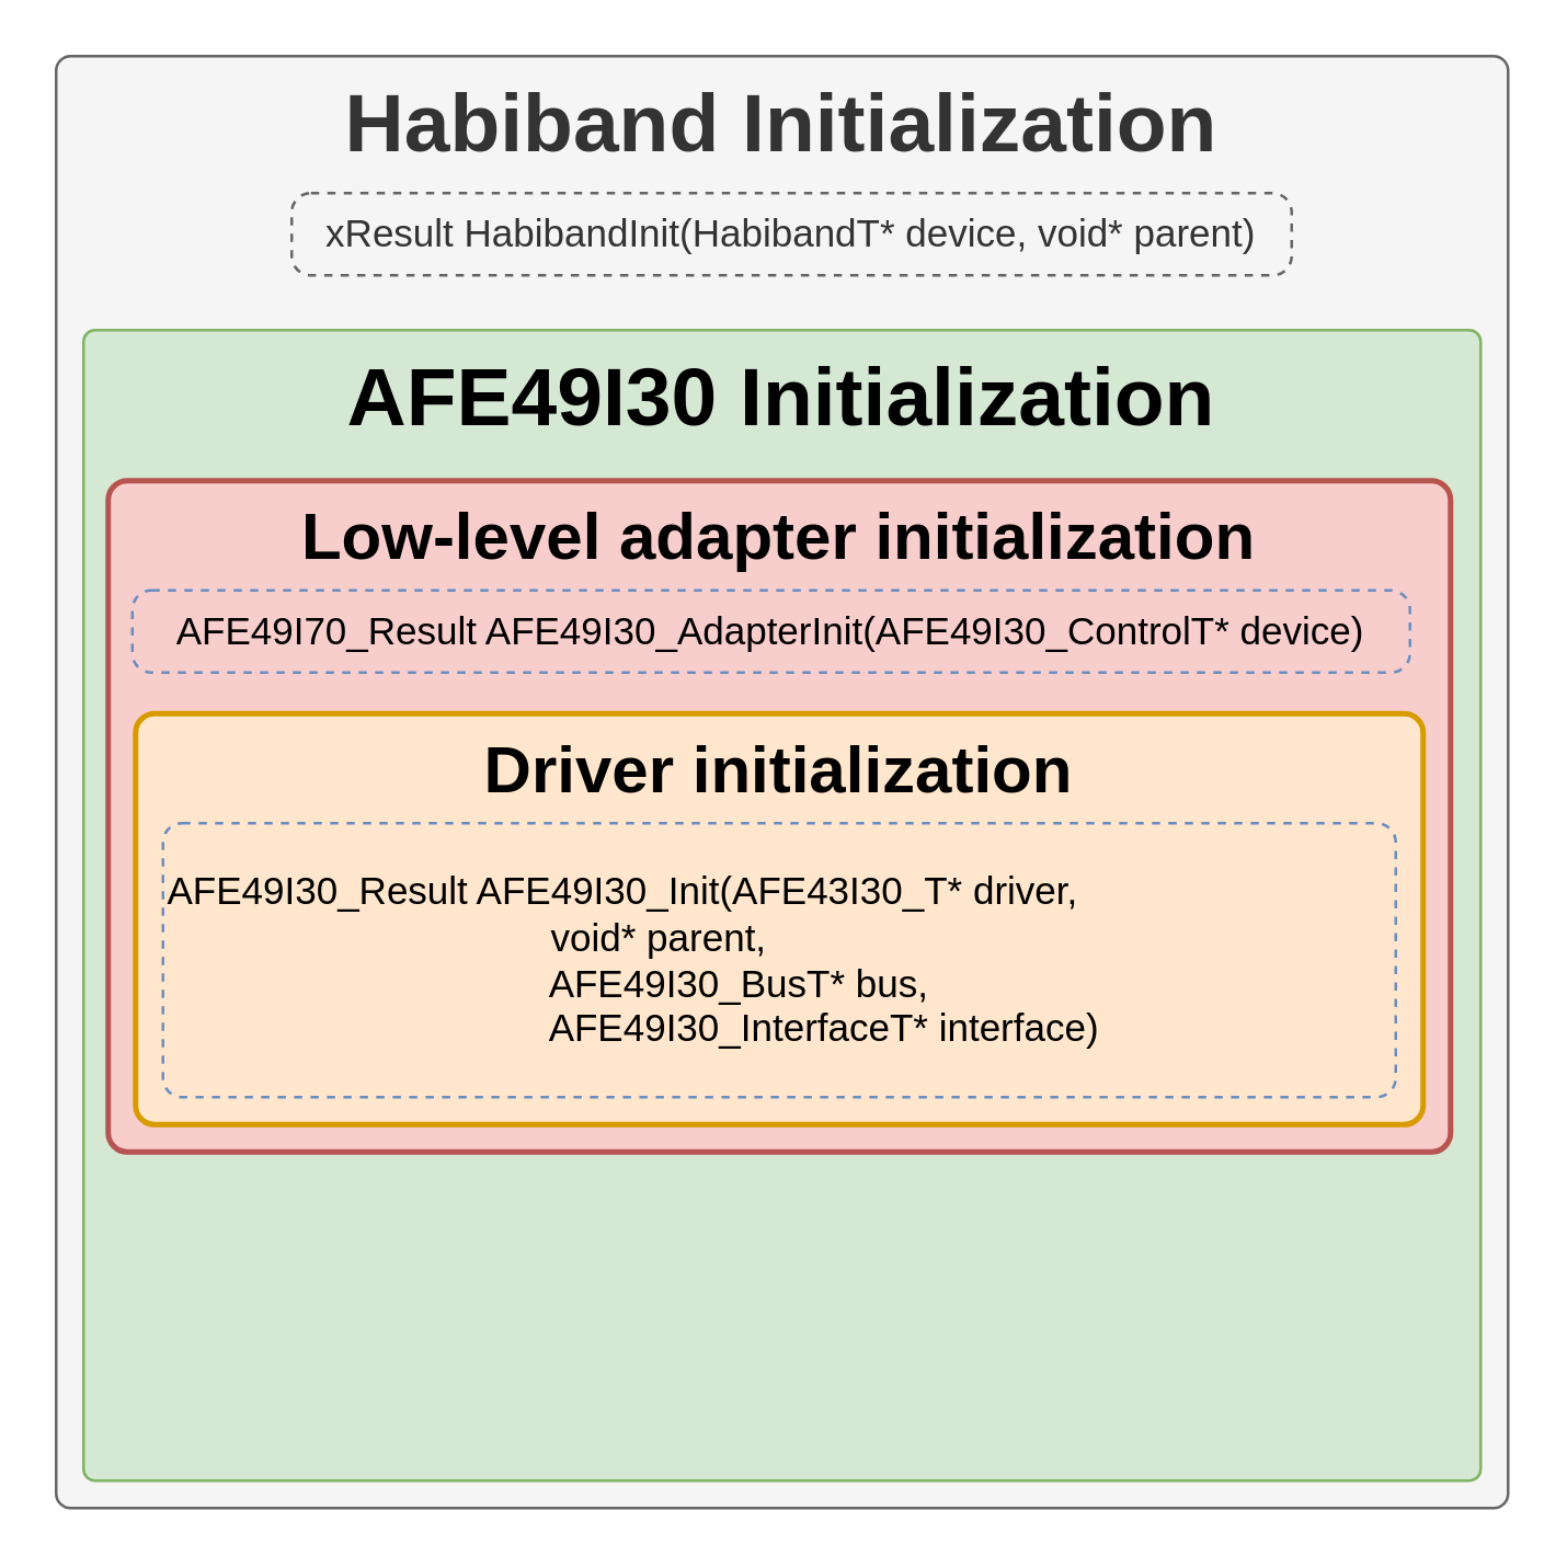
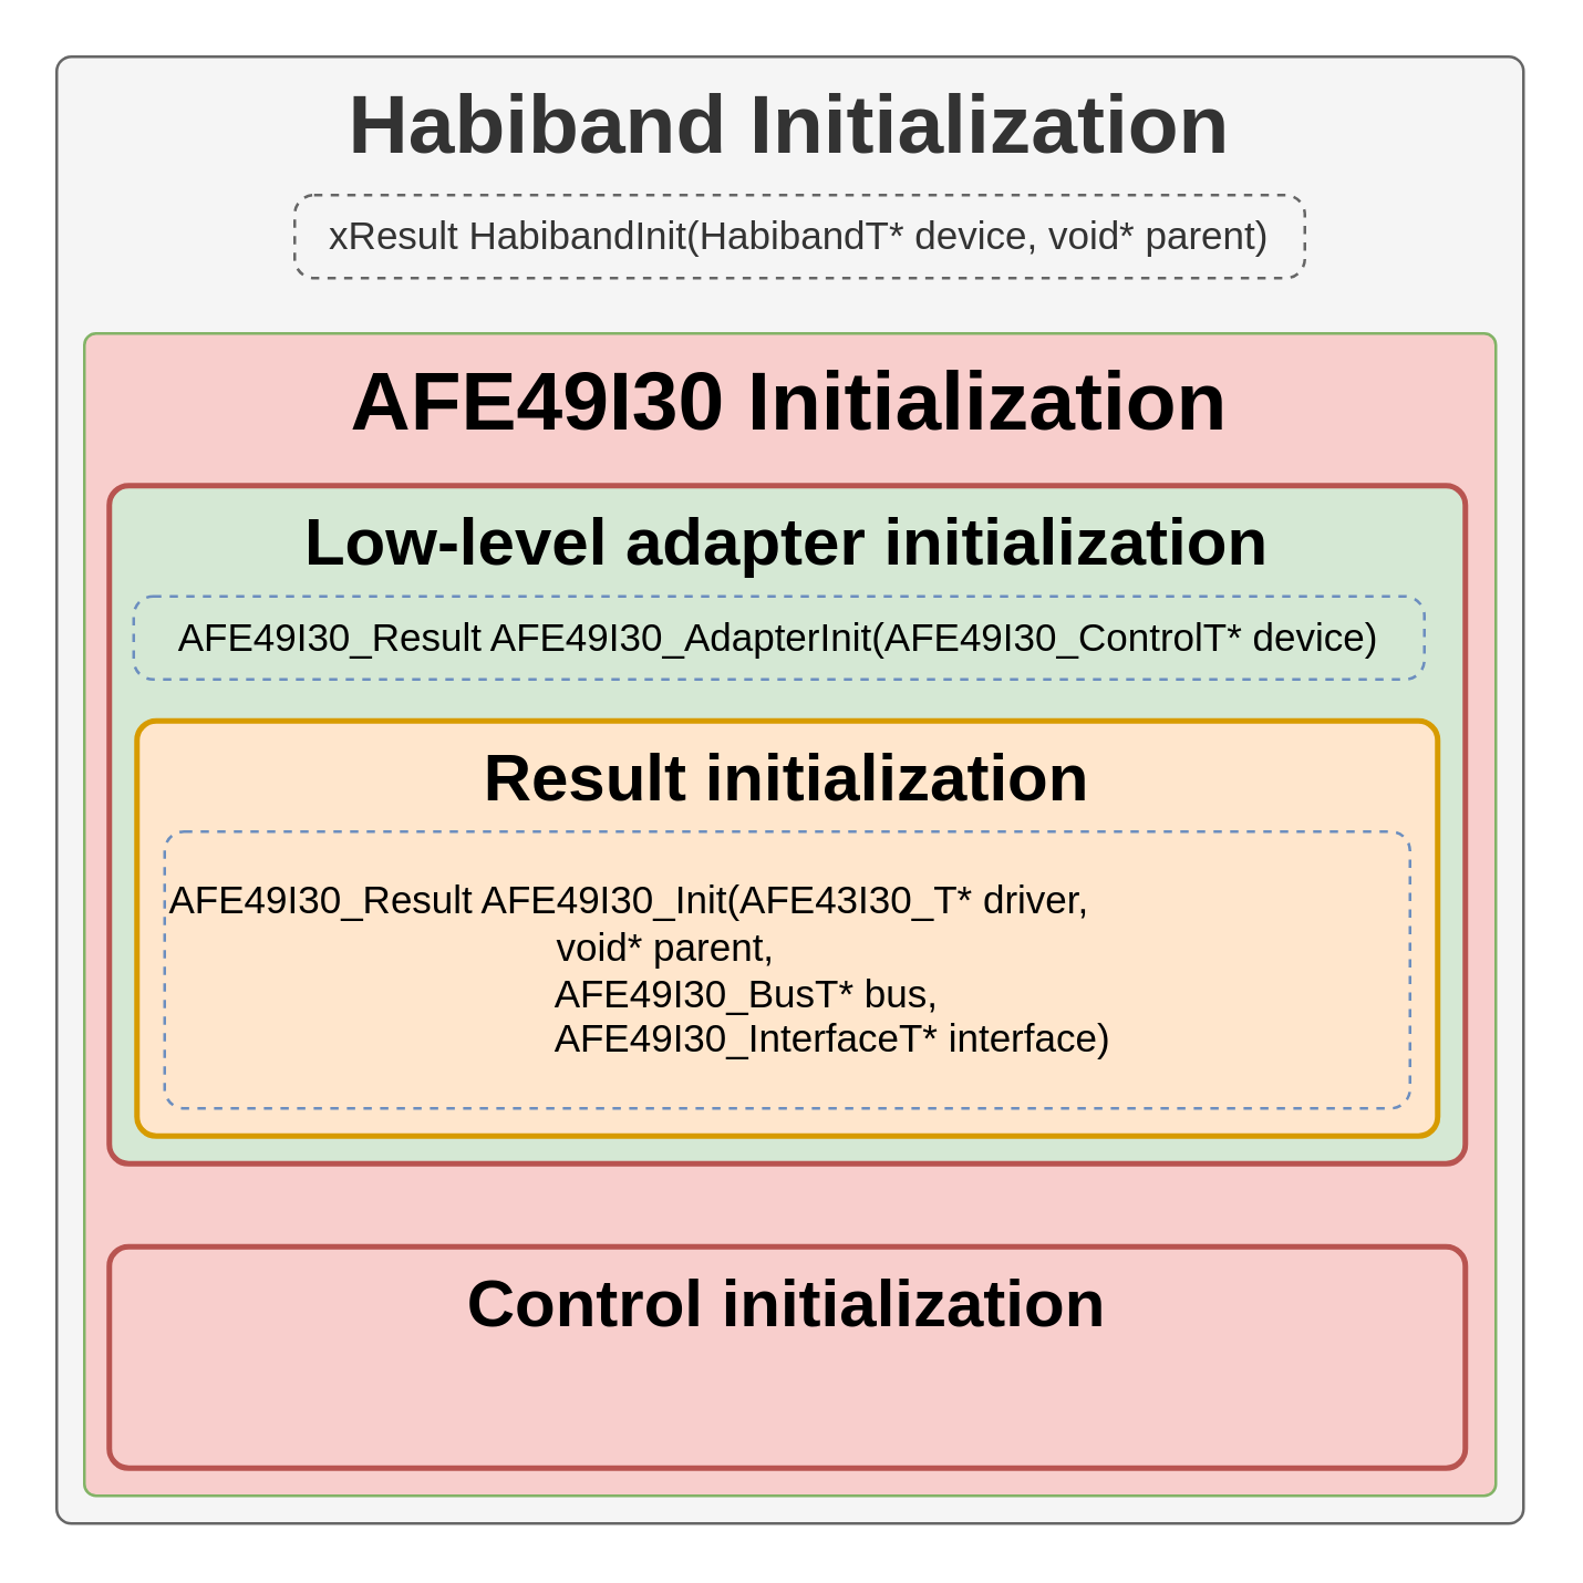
  <mxCell id="0" />
  <mxCell id="1" parent="0" />
  <mxCell id="2" value="" style="edgeStyle=orthogonalEdgeStyle;rounded=0;orthogonalLoop=1;jettySize=auto;html=1;fontSize=24;entryX=0.5;entryY=0;entryDx=0;entryDy=0;exitX=0.5;exitY=1;exitDx=0;exitDy=0;" parent="1" edge="1"><mxGeometry relative="1" as="geometry"><mxPoint x="281" y="260" as="sourcePoint" /><mxPoint x="281" y="295" as="targetPoint" /></mxGeometry></mxCell>
  <mxCell id="3" value="MAX30208_Result MAX30208_AdapterInit(MAX30208_ControlT* device)" style="rounded=1;whiteSpace=wrap;absoluteArcSize=1;arcSize=14;strokeWidth=1;fontSize=14;strokeColor=#6c8ebf;verticalAlign=middle;fontStyle=0;dashed=1;fillColor=none;" parent="1" vertex="1"><mxGeometry x="43.06" y="215" width="476.38" height="30" as="geometry" /></mxCell>
  <mxCell id="4" value="xResult HabibandInit(HabibandT* device, void* parent)" style="rounded=1;whiteSpace=wrap;absoluteArcSize=1;arcSize=14;strokeWidth=1;fontSize=14;verticalAlign=middle;fontStyle=0;dashed=1;strokeColor=#666666;fontColor=#333333;fillColor=none;" parent="1" vertex="1"><mxGeometry x="106" y="70" width="365" height="30" as="geometry" /></mxCell>
  <mxCell id="5" value="xResult LSM6DSOX_ControlInit(LSM6DSOX_ControlT* device, void* parent)" style="rounded=1;whiteSpace=wrap;absoluteArcSize=1;arcSize=14;strokeWidth=1;fontSize=14;strokeColor=#6c8ebf;verticalAlign=middle;fontStyle=0;dashed=1;fillColor=none;" parent="1" vertex="1"><mxGeometry x="42.51" y="340" width="483" height="30" as="geometry" /></mxCell>
  <mxCell id="6" value="Habiband Initialization" style="rounded=1;whiteSpace=wrap;arcSize=1;verticalAlign=top;fontSize=30;fontStyle=1;fillColor=#f5f5f5;strokeColor=#666666;fontColor=#333333;" parent="1" vertex="1"><mxGeometry x="20" width="530" height="530" as="geometry" y="20" /></mxCell>
- <mxCell id="7" value="AFE49I30 Initialization" style="rounded=1;whiteSpace=wrap;arcSize=1;verticalAlign=top;fontSize=30;fontStyle=1;fillColor=#d5e8d4;strokeColor=#82b366;" parent="1" vertex="1"><mxGeometry x="30" y="120" width="510" height="420" as="geometry" /></mxCell>
- <mxCell id="8" value="Low-level adapter initialization&#10;&#10;" style="rounded=1;whiteSpace=wrap;absoluteArcSize=1;arcSize=14;strokeWidth=2;fontSize=24;fillColor=#f8cecc;strokeColor=#b85450;verticalAlign=top;fontStyle=1;" parent="1" vertex="1"><mxGeometry x="39" y="175" width="490" height="245" as="geometry" /></mxCell>
- <mxCell id="10" value="AFE49I70_Result AFE49I30_AdapterInit(AFE49I30_ControlT* device)" style="rounded=1;whiteSpace=wrap;absoluteArcSize=1;arcSize=14;strokeWidth=1;fontSize=14;strokeColor=#6c8ebf;verticalAlign=middle;fontStyle=0;dashed=1;fillColor=none;" parent="1" vertex="1"><mxGeometry x="47.81" y="215" width="466.38" height="30" as="geometry" /></mxCell>
- <mxCell id="11" value="Driver initialization" style="rounded=1;whiteSpace=wrap;absoluteArcSize=1;arcSize=14;strokeWidth=2;fontSize=24;fillColor=#ffe6cc;strokeColor=#d79b00;verticalAlign=top;fontStyle=1" parent="1" vertex="1"><mxGeometry x="49" y="260" width="470" height="150" as="geometry" /></mxCell>
+ <mxCell id="7" value="AFE49I30 Initialization" style="rounded=1;whiteSpace=wrap;arcSize=1;verticalAlign=top;fontSize=30;fontStyle=1;fillColor=#f8cecc;strokeColor=#82b366;" parent="1" vertex="1"><mxGeometry x="30" y="120" width="510" height="420" as="geometry" /></mxCell>
+ <mxCell id="8" value="Low-level adapter initialization&#10;&#10;" style="rounded=1;whiteSpace=wrap;absoluteArcSize=1;arcSize=14;strokeWidth=2;fontSize=24;fillColor=#d5e8d4;strokeColor=#b85450;verticalAlign=top;fontStyle=1;" parent="1" vertex="1"><mxGeometry x="39" y="175" width="490" height="245" as="geometry" /></mxCell>
+ <mxCell id="9" value="Control initialization" style="rounded=1;whiteSpace=wrap;absoluteArcSize=1;arcSize=14;strokeWidth=2;fontSize=24;verticalAlign=top;fontStyle=1;fillColor=#f8cecc;strokeColor=#b85450;" parent="1" vertex="1"><mxGeometry x="39" y="450" width="490" height="80" as="geometry" /></mxCell>
+ <mxCell id="10" value="AFE49I30_Result AFE49I30_AdapterInit(AFE49I30_ControlT* device)" style="rounded=1;whiteSpace=wrap;absoluteArcSize=1;arcSize=14;strokeWidth=1;fontSize=14;strokeColor=#6c8ebf;verticalAlign=middle;fontStyle=0;dashed=1;fillColor=none;" parent="1" vertex="1"><mxGeometry x="47.81" y="215" width="466.38" height="30" as="geometry" /></mxCell>
+ <mxCell id="11" value="Result initialization" style="rounded=1;whiteSpace=wrap;absoluteArcSize=1;arcSize=14;strokeWidth=2;fontSize=24;fillColor=#ffe6cc;strokeColor=#d79b00;verticalAlign=top;fontStyle=1" parent="1" vertex="1"><mxGeometry x="49" y="260" width="470" height="150" as="geometry" /></mxCell>
  <mxCell id="12" value="AFE49I30_Result AFE49I30_Init(AFE43I30_T* driver,&#10;                                    void* parent,&#10;                                    AFE49I30_BusT* bus,&#10;                                    AFE49I30_InterfaceT* interface)" style="rounded=1;whiteSpace=wrap;absoluteArcSize=1;arcSize=14;strokeWidth=1;fontSize=14;strokeColor=#6c8ebf;verticalAlign=middle;fontStyle=0;align=left;dashed=1;fillColor=none;" parent="1" vertex="1"><mxGeometry x="59" y="300" width="450" height="100" as="geometry" /></mxCell>
  <mxCell id="13" value="xResult HabibandInit(HabibandT* device, void* parent)" style="rounded=1;whiteSpace=wrap;absoluteArcSize=1;arcSize=14;strokeWidth=1;fontSize=14;verticalAlign=middle;fontStyle=0;dashed=1;strokeColor=#666666;fontColor=#333333;fillColor=none;" parent="1" vertex="1"><mxGeometry x="106" y="70" width="365" height="30" as="geometry" /></mxCell>
